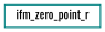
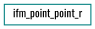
  digraph {
    rankdir=LR
    fontname=Oswald
-   n1 [color=teal fillcolor=white fontname=Oswald fontsize=10 height=0.2 label=ifm_zero_point_r shape=box style=filled width=0.4]
+   n1 [color=teal fillcolor=white fontname=Oswald fontsize=10 height=0.2 label=ifm_point_point_r shape=box style=filled width=0.4]
  }
